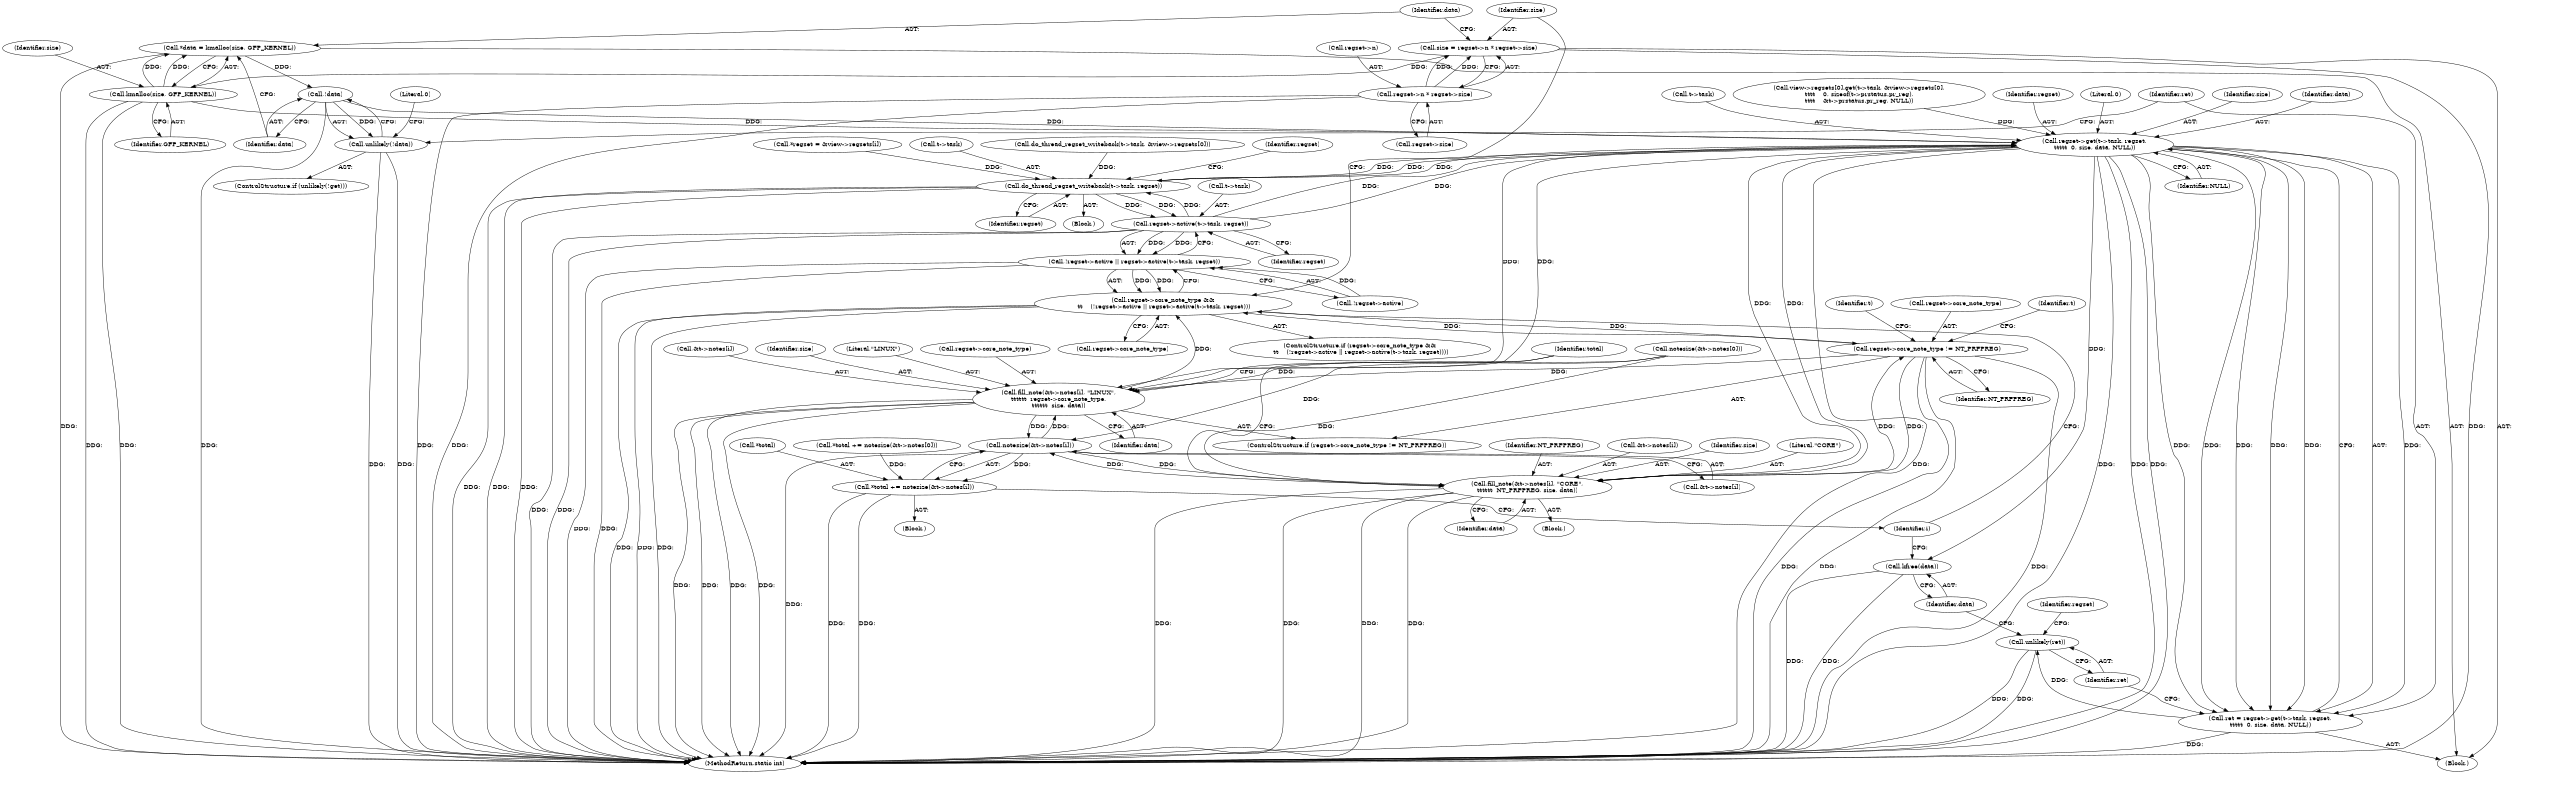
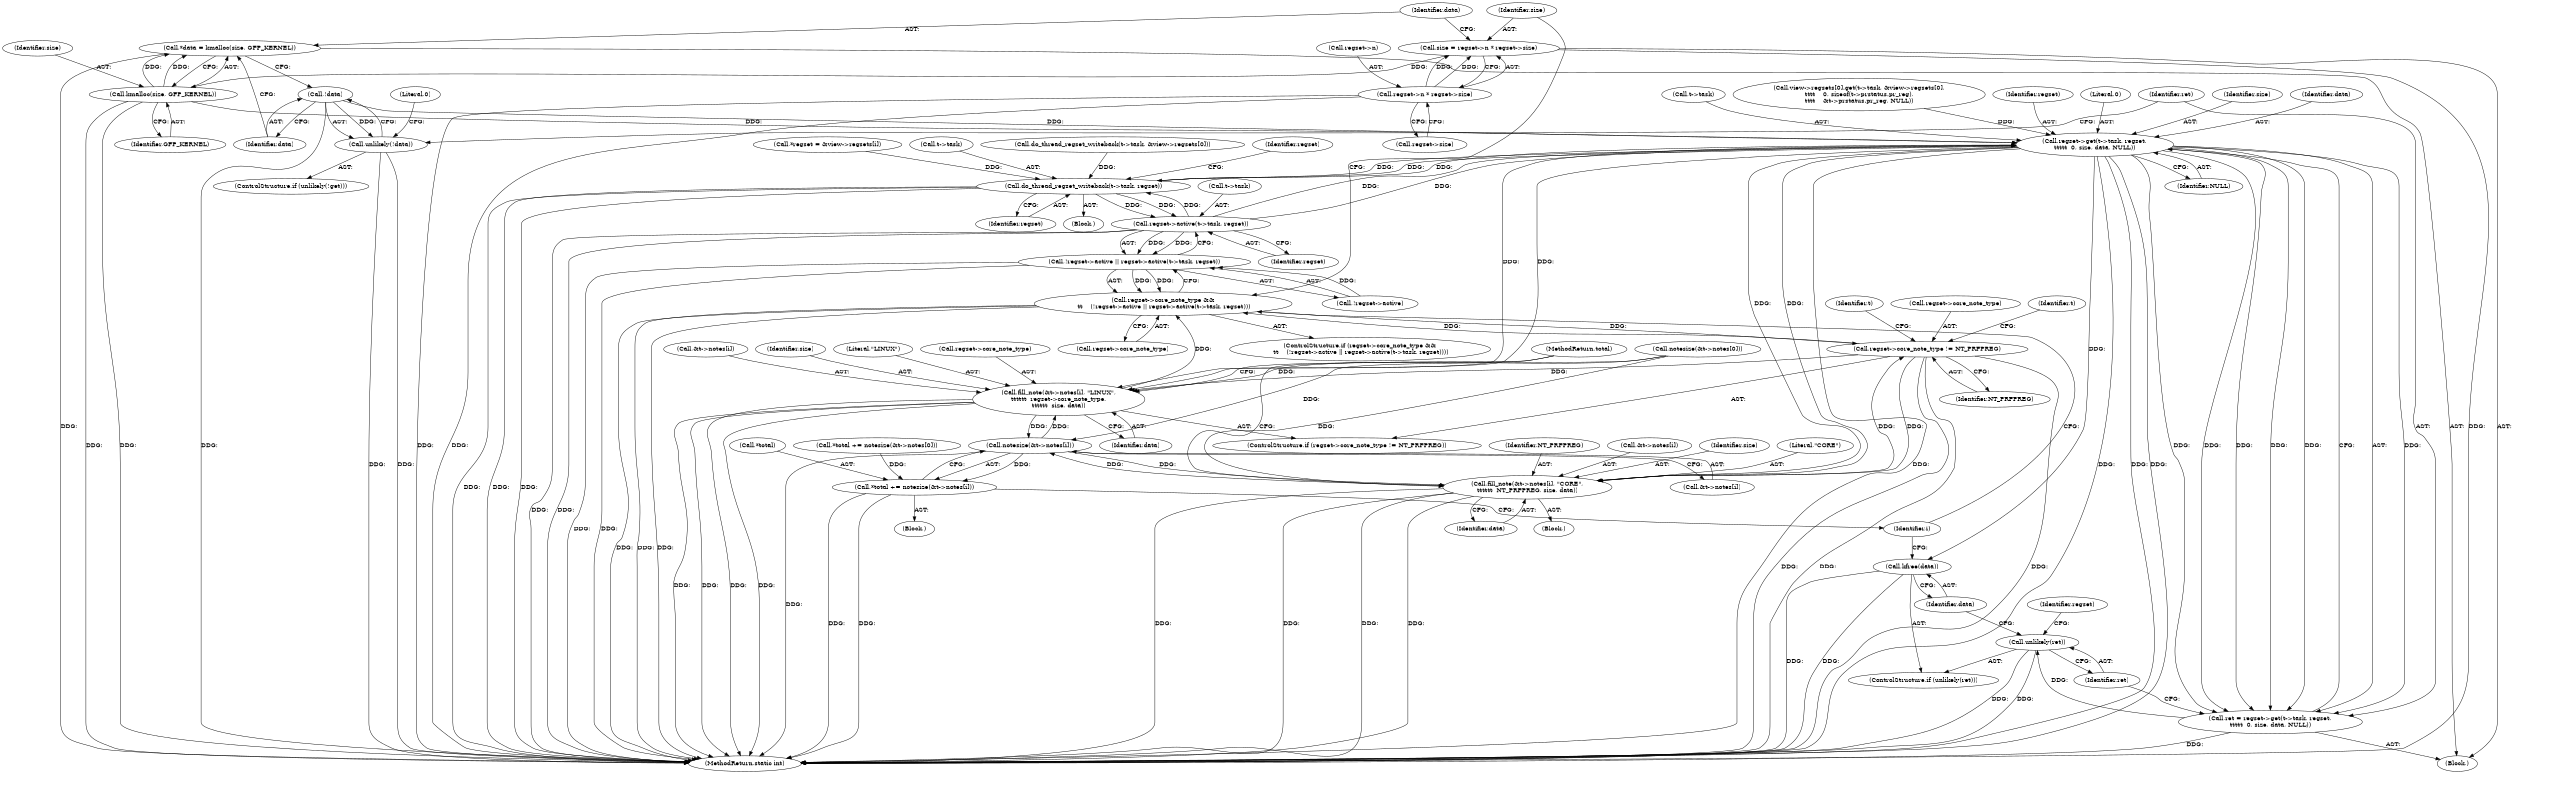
  digraph {
    n1 [label="(Call,*data = kmalloc(size, GFP_KERNEL))"]
    n2 [label="(Call,kmalloc(size, GFP_KERNEL))"]
    n3 [label="(Call,!data)"]
    n4 [label="(Block,)"]
    n5 [label="(MethodReturn,static int)"]
    n6 [label="(Call,regset->get(t->task, regset,\n\t\t\t\t\t  0, size, data, NULL))"]
    n7 [label="(Identifier,GFP_KERNEL)"]
    n8 [label="(Call,unlikely(!data))"]
    n9 [label="(Identifier,data)"]
    n10 [label="(Call,do_thread_regset_writeback(t->task, regset))"]
    n11 [label="(Call,fill_note(&t->notes[i], \"LINUX\",\n\t\t\t\t\t\t  regset->core_note_type,\n\t\t\t\t\t\t  size, data))"]
    n12 [label="(Call,fill_note(&t->notes[i], \"CORE\",\n\t\t\t\t\t\t  NT_PRFPREG, size, data))"]
    n13 [label="(Call,ret = regset->get(t->task, regset,\n\t\t\t\t\t  0, size, data, NULL))"]
    n14 [label="(Call,kfree(data))"]
    n15 [label="(Identifier,NULL)"]
    n16 [label="(Call,size = regset->n * regset->size)"]
    n17 [label="(Call,regset->n * regset->size)"]
    n18 [label="(Call,regset->size)"]
    n19 [label="(ControlStructure,if (unlikely(!get)))"]
    n20 [label="(Call,regset->active(t->task, regset))"]
    n21 [label="(Block,)"]
    n22 [label="(Identifier,regset)"]
    n23 [label="(Call,regset->core_note_type &&\n \t\t    (!regset->active || regset->active(t->task, regset)))"]
    n24 [label="(ControlStructure,if (regset->core_note_type != NT_PRFPREG))"]
    n25 [label="(Call,notesize(&t->notes[i]))"]
    n26 [label="(Identifier,data)"]
    n27 [label="(Call,regset->core_note_type != NT_PRFPREG)"]
    n28 [label="(Identifier,data)"]
    n29 [label="(Block,)"]
    n30 [label="(Call,unlikely(ret))"]
+   n31 [label="(ControlStructure,if (unlikely(ret)))"]
    n32 [label="(Identifier,data)"]
    n33 [label="(Call,!regset->active || regset->active(t->task, regset))"]
    n34 [label="(Identifier,regset)"]
    n35 [label="(Call,!regset->active)"]
    n36 [label="(Call,regset->core_note_type)"]
    n37 [label="(ControlStructure,if (regset->core_note_type &&\n \t\t    (!regset->active || regset->active(t->task, regset))))"]
    n38 [label="(Identifier,NT_PRFPREG)"]
    n39 [label="(Call,*total += notesize(&t->notes[i]))"]
    n40 [label="(Call,&t->notes[i])"]
    n41 [label="(Block,)"]
    n42 [label="(Identifier,i)"]
    n43 [label="(Identifier,ret)"]
    n44 [label="(Call,view->regsets[0].get(t->task, &view->regsets[0],\n\t\t\t\t    0, sizeof(t->prstatus.pr_reg),\n\t\t\t\t    &t->prstatus.pr_reg, NULL))"]
    n45 [label="(Identifier,size)"]
    n46 [label="(Identifier,t)"]
    n47 [label="(Identifier,regset)"]
    n48 [label="(Call,do_thread_regset_writeback(t->task, &view->regsets[0]))"]
-   n49 [label="(Identifier,total)"]
+   n49 [label="(MethodReturn,total)"]
    n50 [label="(Literal,0)"]
    n51 [label="(Literal,\"LINUX\")"]
    n52 [label="(Call,notesize(&t->notes[0]))"]
    n53 [label="(Identifier,size)"]
    n54 [label="(Identifier,t)"]
    n55 [label="(Identifier,regset)"]
    n56 [label="(Call,*regset = &view->regsets[i])"]
    n57 [label="(Call,t->task)"]
    n58 [label="(Identifier,NT_PRFPREG)"]
    n59 [label="(Call,regset->core_note_type)"]
    n60 [label="(Call,*total)"]
    n61 [label="(Call,regset->n)"]
    n62 [label="(Identifier,data)"]
    n63 [label="(Call,*total += notesize(&t->notes[0]))"]
    n64 [label="(Literal,0)"]
    n65 [label="(Call,t->task)"]
    n66 [label="(Call,&t->notes[i])"]
    n67 [label="(Identifier,ret)"]
    n68 [label="(Call,regset->core_note_type)"]
    n69 [label="(Identifier,regset)"]
    n70 [label="(Identifier,size)"]
    n71 [label="(Literal,\"CORE\")"]
    n72 [label="(Call,&t->notes[i])"]
    n73 [label="(Identifier,size)"]
    n74 [label="(Identifier,data)"]
    n75 [label="(Call,t->task)"]
    n76 [label="(Identifier,size)"]
    n1 -> n2 [label="CFG: "]
-   n1 -> n3 [label="DDG: "]
+   n1 -> n3 [label="CFG: "]
    n1 -> n4 [label="AST: "]
    n1 -> n5 [label="DDG: "]
    n2 -> n1 [label="AST: "]
    n2 -> n1 [label="DDG: "]
    n2 -> n1 [label="DDG: "]
    n2 -> n5 [label="DDG: "]
    n2 -> n5 [label="DDG: "]
    n2 -> n6 [label="DDG: "]
    n2 -> n7 [label="CFG: "]
    n3 -> n5 [label="DDG: "]
    n3 -> n6 [label="DDG: "]
    n3 -> n8 [label="AST: "]
    n3 -> n8 [label="DDG: "]
    n3 -> n9 [label="CFG: "]
    n6 -> n5 [label="DDG: "]
    n6 -> n5 [label="DDG: "]
    n6 -> n5 [label="DDG: "]
    n6 -> n5 [label="DDG: "]
    n6 -> n10 [label="DDG: "]
    n6 -> n11 [label="DDG: "]
    n6 -> n11 [label="DDG: "]
    n6 -> n12 [label="DDG: "]
    n6 -> n12 [label="DDG: "]
    n6 -> n13 [label="AST: "]
    n6 -> n13 [label="DDG: "]
    n6 -> n13 [label="DDG: "]
    n6 -> n13 [label="DDG: "]
    n6 -> n13 [label="DDG: "]
    n6 -> n13 [label="DDG: "]
    n6 -> n13 [label="DDG: "]
    n6 -> n14 [label="DDG: "]
    n6 -> n15 [label="CFG: "]
    n7 -> n2 [label="AST: "]
    n8 -> n3 [label="CFG: "]
    n8 -> n5 [label="DDG: "]
    n8 -> n5 [label="DDG: "]
    n8 -> n19 [label="AST: "]
    n9 -> n1 [label="CFG: "]
    n9 -> n3 [label="AST: "]
    n10 -> n5 [label="DDG: "]
    n10 -> n5 [label="DDG: "]
    n10 -> n5 [label="DDG: "]
    n10 -> n6 [label="DDG: "]
    n10 -> n6 [label="DDG: "]
    n10 -> n20 [label="DDG: "]
    n10 -> n20 [label="DDG: "]
    n10 -> n21 [label="AST: "]
    n10 -> n22 [label="CFG: "]
    n11 -> n5 [label="DDG: "]
    n11 -> n5 [label="DDG: "]
    n11 -> n5 [label="DDG: "]
    n11 -> n5 [label="DDG: "]
    n11 -> n23 [label="DDG: "]
    n11 -> n24 [label="AST: "]
    n11 -> n25 [label="DDG: "]
    n11 -> n26 [label="CFG: "]
    n12 -> n5 [label="DDG: "]
    n12 -> n5 [label="DDG: "]
    n12 -> n5 [label="DDG: "]
    n12 -> n5 [label="DDG: "]
    n12 -> n25 [label="DDG: "]
    n12 -> n27 [label="DDG: "]
    n12 -> n28 [label="CFG: "]
    n12 -> n29 [label="AST: "]
    n13 -> n4 [label="AST: "]
    n13 -> n5 [label="DDG: "]
    n13 -> n6 [label="CFG: "]
    n13 -> n30 [label="DDG: "]
    n14 -> n5 [label="DDG: "]
    n14 -> n5 [label="DDG: "]
+   n14 -> n31 [label="AST: "]
    n14 -> n32 [label="CFG: "]
    n15 -> n6 [label="AST: "]
    n16 -> n2 [label="DDG: "]
    n16 -> n4 [label="AST: "]
    n16 -> n5 [label="DDG: "]
    n16 -> n17 [label="CFG: "]
    n17 -> n5 [label="DDG: "]
    n17 -> n5 [label="DDG: "]
    n17 -> n16 [label="AST: "]
    n17 -> n16 [label="DDG: "]
    n17 -> n16 [label="DDG: "]
    n17 -> n18 [label="CFG: "]
-   n18 -> n17 [label="AST: "]
+   n18 -> n17 [label="CFG: "]
    n20 -> n5 [label="DDG: "]
    n20 -> n5 [label="DDG: "]
    n20 -> n6 [label="DDG: "]
    n20 -> n6 [label="DDG: "]
    n20 -> n10 [label="DDG: "]
    n20 -> n33 [label="AST: "]
    n20 -> n33 [label="DDG: "]
    n20 -> n33 [label="DDG: "]
    n20 -> n34 [label="CFG: "]
    n22 -> n10 [label="AST: "]
    n23 -> n5 [label="DDG: "]
    n23 -> n5 [label="DDG: "]
    n23 -> n5 [label="DDG: "]
    n23 -> n27 [label="DDG: "]
    n23 -> n33 [label="CFG: "]
    n23 -> n36 [label="CFG: "]
    n23 -> n37 [label="AST: "]
    n25 -> n5 [label="DDG: "]
    n25 -> n11 [label="DDG: "]
    n25 -> n12 [label="DDG: "]
    n25 -> n39 [label="AST: "]
    n25 -> n39 [label="DDG: "]
    n25 -> n40 [label="CFG: "]
    n26 -> n11 [label="AST: "]
    n27 -> n5 [label="DDG: "]
    n27 -> n5 [label="DDG: "]
    n27 -> n5 [label="DDG: "]
    n27 -> n11 [label="DDG: "]
    n27 -> n12 [label="DDG: "]
    n27 -> n23 [label="DDG: "]
    n27 -> n24 [label="AST: "]
    n27 -> n38 [label="CFG: "]
    n28 -> n12 [label="AST: "]
    n30 -> n5 [label="DDG: "]
    n30 -> n5 [label="DDG: "]
+   n30 -> n31 [label="AST: "]
    n30 -> n43 [label="CFG: "]
    n32 -> n14 [label="AST: "]
    n32 -> n30 [label="CFG: "]
    n33 -> n5 [label="DDG: "]
    n33 -> n5 [label="DDG: "]
    n33 -> n20 [label="CFG: "]
    n33 -> n23 [label="AST: "]
    n33 -> n23 [label="DDG: "]
    n33 -> n23 [label="DDG: "]
-   n33 -> n35 [label="CFG: "]
+   n33 -> n35 [label="AST: "]
    n34 -> n20 [label="AST: "]
    n35 -> n33 [label="AST: "]
    n35 -> n33 [label="DDG: "]
    n36 -> n23 [label="AST: "]
    n38 -> n27 [label="AST: "]
    n39 -> n5 [label="DDG: "]
    n39 -> n5 [label="DDG: "]
    n39 -> n25 [label="CFG: "]
    n39 -> n41 [label="AST: "]
    n39 -> n42 [label="CFG: "]
    n40 -> n25 [label="AST: "]
    n42 -> n14 [label="CFG: "]
    n42 -> n23 [label="CFG: "]
    n43 -> n13 [label="CFG: "]
    n43 -> n30 [label="AST: "]
    n44 -> n6 [label="DDG: "]
    n45 -> n2 [label="AST: "]
    n46 -> n27 [label="CFG: "]
    n47 -> n6 [label="AST: "]
    n48 -> n10 [label="DDG: "]
    n49 -> n11 [label="CFG: "]
    n49 -> n12 [label="CFG: "]
    n50 -> n6 [label="AST: "]
    n51 -> n11 [label="AST: "]
    n52 -> n11 [label="DDG: "]
    n52 -> n12 [label="DDG: "]
    n52 -> n25 [label="DDG: "]
    n53 -> n6 [label="AST: "]
    n54 -> n27 [label="CFG: "]
    n55 -> n10 [label="CFG: "]
    n56 -> n10 [label="DDG: "]
    n57 -> n20 [label="AST: "]
    n58 -> n12 [label="AST: "]
    n59 -> n27 [label="AST: "]
    n60 -> n39 [label="AST: "]
    n61 -> n17 [label="AST: "]
    n62 -> n6 [label="AST: "]
    n63 -> n39 [label="DDG: "]
    n64 -> n8 [label="CFG: "]
    n65 -> n6 [label="AST: "]
    n66 -> n12 [label="AST: "]
    n67 -> n8 [label="CFG: "]
    n67 -> n13 [label="AST: "]
    n68 -> n11 [label="AST: "]
    n69 -> n30 [label="CFG: "]
    n70 -> n12 [label="AST: "]
    n71 -> n12 [label="AST: "]
    n72 -> n11 [label="AST: "]
    n73 -> n16 [label="AST: "]
    n73 -> n23 [label="CFG: "]
    n74 -> n1 [label="AST: "]
    n74 -> n16 [label="CFG: "]
    n75 -> n10 [label="AST: "]
    n76 -> n11 [label="AST: "]
  }
